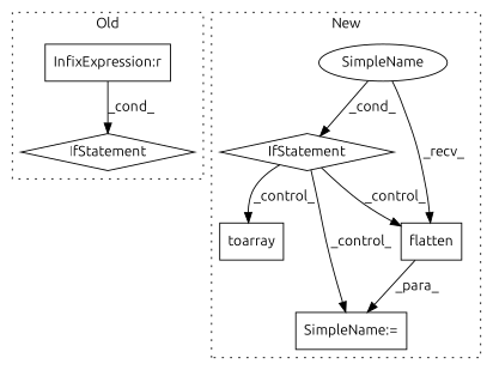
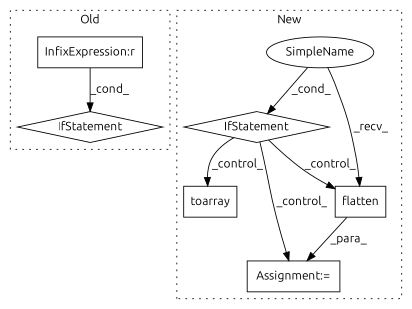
  digraph {
    fontname=Ubuntu
    node [a=25 fontname=Ubuntu l="4,2" shape=box]
    edge [fontname=Ubuntu]
    n1 [label=IfStatement s="1192,1209" shape=diamond]
    n2 [a=27 l=4 label="InfixExpression:r" s=1204]
    n3 [a=32 l=9 label=toarray s=1282]
    n4 [label=IfStatement s="1234,1264" shape=diamond]
    n5 [a=42 label=SimpleName shape=ellipse l=""]
-   n6 [a=7 l=1 label="SimpleName:=" s=1277]
+   n6 [a=7 l=1 label="Assignment:=" s=1277]
    n7 [a=32 l=9 label=flatten s=1292]
    subgraph cluster_1 {
      label=Old
      style=dotted
      n1
      n2
    }
    subgraph cluster_2 {
      label=New
      style=dotted
      n3
      n4
      n5
      n6
      n7
    }
    n2 -> n1 [label=_cond_]
    n4 -> n3 [label=_control_]
    n4 -> n6 [label=_control_]
    n4 -> n7 [label=_control_]
    n5 -> n4 [label=_cond_]
    n5 -> n7 [label=_recv_]
    n7 -> n6 [label=_para_]
  }
